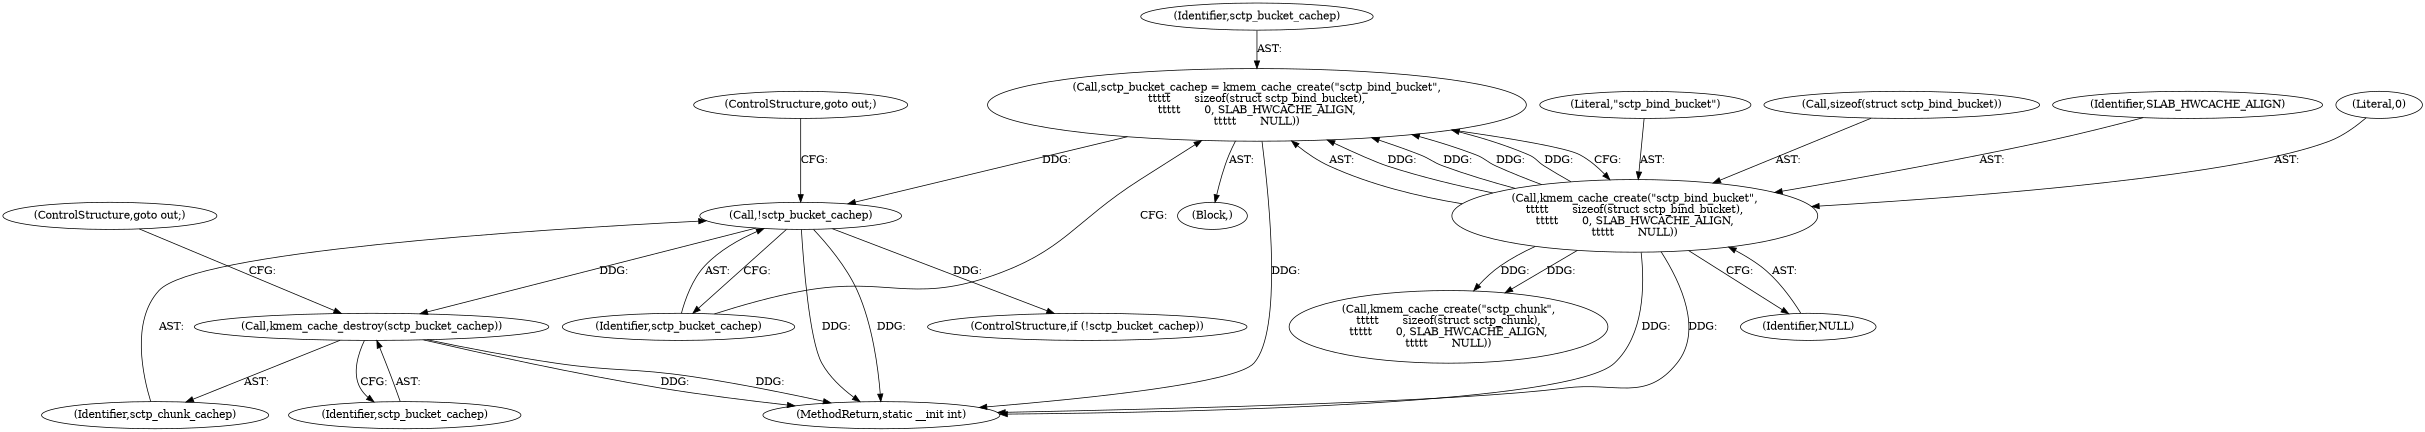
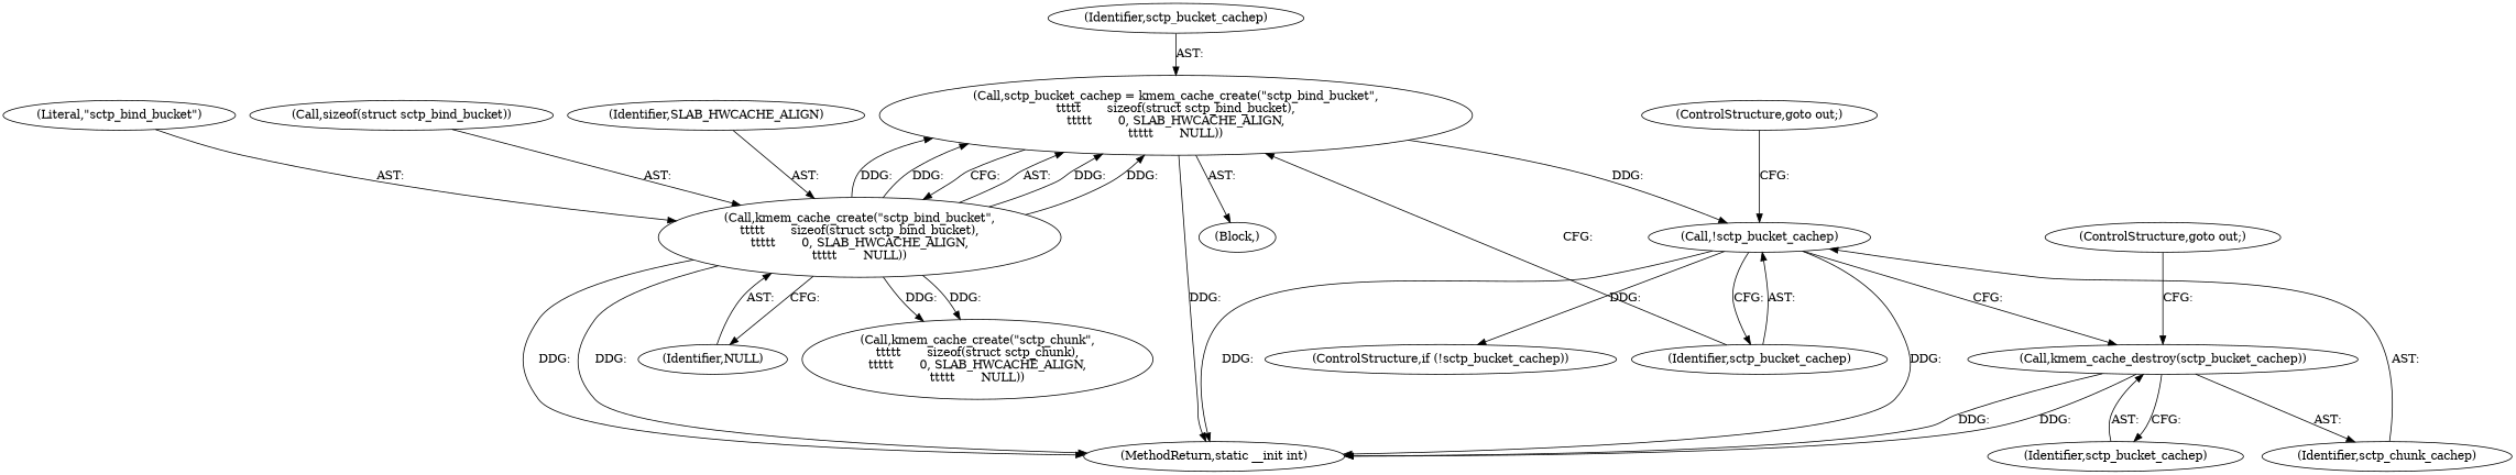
  digraph {
    n1 [label="(Call,sctp_bucket_cachep = kmem_cache_create(\"sctp_bind_bucket\",\n\t\t\t\t\t       sizeof(struct sctp_bind_bucket),\n\t\t\t\t\t       0, SLAB_HWCACHE_ALIGN,\n\t\t\t\t\t       NULL))"]
    n2 [label="(Call,kmem_cache_create(\"sctp_bind_bucket\",\n\t\t\t\t\t       sizeof(struct sctp_bind_bucket),\n\t\t\t\t\t       0, SLAB_HWCACHE_ALIGN,\n\t\t\t\t\t       NULL))"]
    n3 [label="(Call,!sctp_bucket_cachep)"]
    n4 [label="(Block,)"]
    n5 [label="(MethodReturn,static __init int)"]
    n6 [label="(Call,kmem_cache_create(\"sctp_chunk\",\n\t\t\t\t\t       sizeof(struct sctp_chunk),\n\t\t\t\t\t       0, SLAB_HWCACHE_ALIGN,\n\t\t\t\t\t       NULL))"]
    n7 [label="(Identifier,NULL)"]
    n8 [label="(Call,kmem_cache_destroy(sctp_bucket_cachep))"]
    n9 [label="(ControlStructure,if (!sctp_bucket_cachep))"]
    n10 [label="(Identifier,sctp_bucket_cachep)"]
    n11 [label="(Identifier,sctp_bucket_cachep)"]
    n12 [label="(Identifier,sctp_chunk_cachep)"]
    n13 [label="(Literal,\"sctp_bind_bucket\")"]
    n14 [label="(Call,sizeof(struct sctp_bind_bucket))"]
    n15 [label="(Identifier,sctp_bucket_cachep)"]
    n16 [label="(ControlStructure,goto out;)"]
    n17 [label="(Identifier,SLAB_HWCACHE_ALIGN)"]
    n18 [label="(ControlStructure,goto out;)"]
-   n19 [label="(Literal,0)"]
    n1 -> n2 [label="CFG: "]
    n1 -> n3 [label="DDG: "]
    n1 -> n4 [label="AST: "]
    n1 -> n5 [label="DDG: "]
    n2 -> n1 [label="AST: "]
    n2 -> n1 [label="DDG: "]
    n2 -> n1 [label="DDG: "]
    n2 -> n1 [label="DDG: "]
    n2 -> n1 [label="DDG: "]
    n2 -> n5 [label="DDG: "]
    n2 -> n5 [label="DDG: "]
    n2 -> n6 [label="DDG: "]
    n2 -> n6 [label="DDG: "]
    n2 -> n7 [label="CFG: "]
    n3 -> n5 [label="DDG: "]
    n3 -> n5 [label="DDG: "]
-   n3 -> n8 [label="DDG: "]
+   n3 -> n8 [label="CFG: "]
    n3 -> n9 [label="DDG: "]
    n3 -> n10 [label="CFG: "]
    n7 -> n2 [label="AST: "]
    n8 -> n5 [label="DDG: "]
    n8 -> n5 [label="DDG: "]
    n8 -> n11 [label="CFG: "]
    n8 -> n12 [label="AST: "]
    n10 -> n1 [label="CFG: "]
    n10 -> n3 [label="AST: "]
    n11 -> n8 [label="AST: "]
    n12 -> n3 [label="AST: "]
    n13 -> n2 [label="AST: "]
    n14 -> n2 [label="AST: "]
    n15 -> n1 [label="AST: "]
    n16 -> n8 [label="CFG: "]
    n17 -> n2 [label="AST: "]
    n18 -> n3 [label="CFG: "]
-   n19 -> n2 [label="AST: "]
  }
